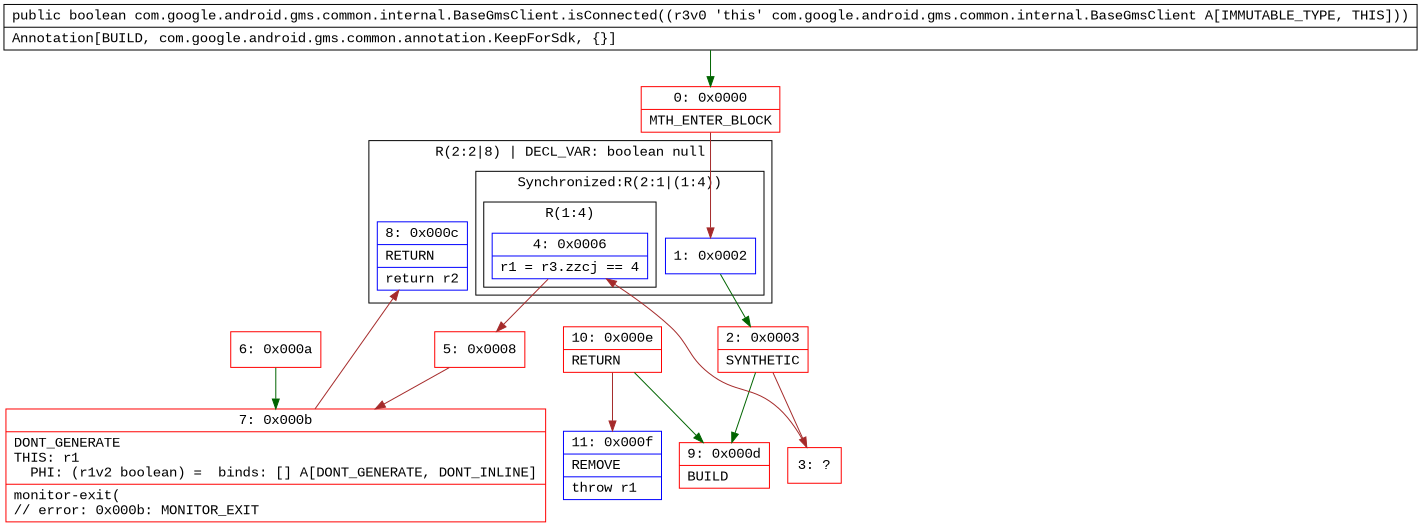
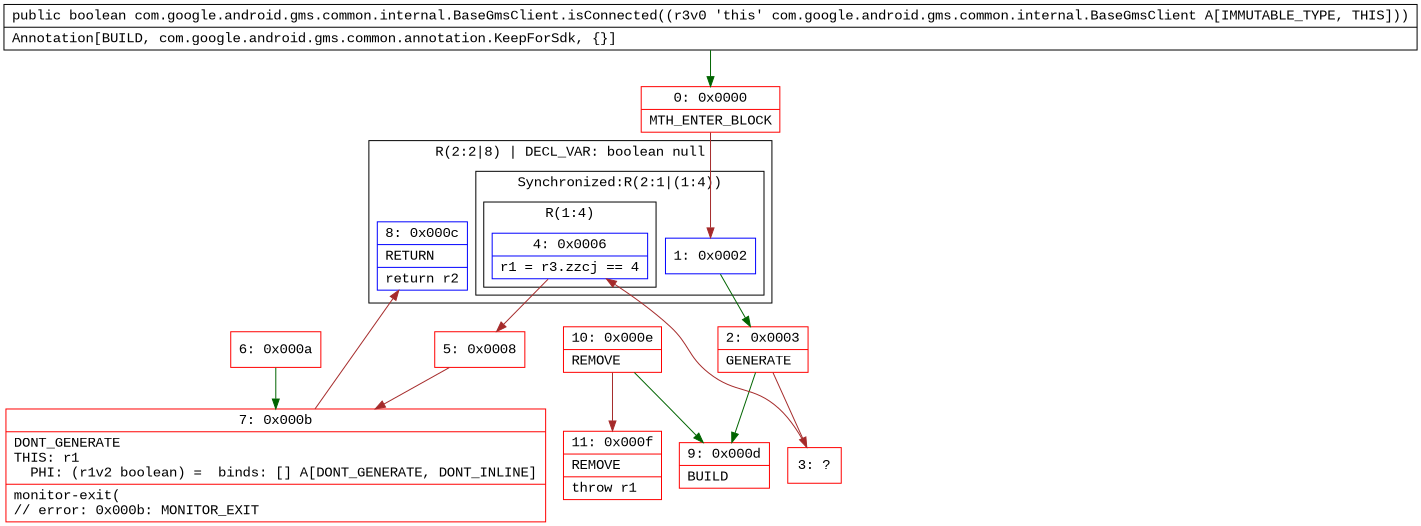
  digraph {
    fontname="Liberation Mono"
    node [color=red fontname="Liberation Mono" shape=record]
    edge [color=brown fontname="Liberation Mono"]
    n1 [color=blue label="{4\:\ 0x0006|r1 = r3.zzcj == 4\l}"]
    n2 [color=blue label="{1\:\ 0x0002}"]
    n3 [color=blue label="{8\:\ 0x000c|RETURN\l|return r2\l}"]
    n4 [label="{5\:\ 0x0008}"]
-   n5 [label="{2\:\ 0x0003|SYNTHETIC\l}"]
+   n5 [label="{2\:\ 0x0003|GENERATE\l}"]
    n6 [label="{3\:\ ?}"]
    n7 [label="{9\:\ 0x000d|BUILD\l}"]
    n8 [label="{7\:\ 0x000b|DONT_GENERATE\lTHIS: r1 \l  PHI: (r1v2 boolean) =  binds: [] A[DONT_GENERATE, DONT_INLINE]\l|monitor\-exit(\l\/\/ error: 0x000b: MONITOR_EXIT  \l}"]
    n9 [label="{6\:\ 0x000a}"]
    n10 [label="{0\:\ 0x0000|MTH_ENTER_BLOCK\l}"]
-   n11 [label="{10\:\ 0x000e|RETURN\l}"]
-   n12 [color=blue label="{11\:\ 0x000f|REMOVE\l|throw r1\l}"]
+   n11 [label="{10\:\ 0x000e|REMOVE\l}"]
+   n12 [label="{11\:\ 0x000f|REMOVE\l|throw r1\l}"]
    n13 [label="{public boolean com.google.android.gms.common.internal.BaseGmsClient.isConnected((r3v0 'this' com.google.android.gms.common.internal.BaseGmsClient A[IMMUTABLE_TYPE, THIS]))  | Annotation[BUILD, com.google.android.gms.common.annotation.KeepForSdk, \{\}]\l}" color=""]
    subgraph cluster_1 {
      label="R(2:2|8) | DECL_VAR: boolean null\l"
      n3
      subgraph cluster_2 {
        label="Synchronized:R(2:1|(1:4))"
        n2
        subgraph cluster_3 {
          label="R(1:4)"
          n1
        }
      }
    }
    n1 -> n4
    n2 -> n5 [color=darkgreen]
    n4 -> n8
    n5 -> n6
    n5 -> n7 [color=darkgreen]
    n6 -> n1
    n8 -> n3
    n9 -> n8 [color=darkgreen]
    n10 -> n2
    n11 -> n7 [color=darkgreen]
    n11 -> n12
    n13 -> n10 [color=darkgreen]
  }
